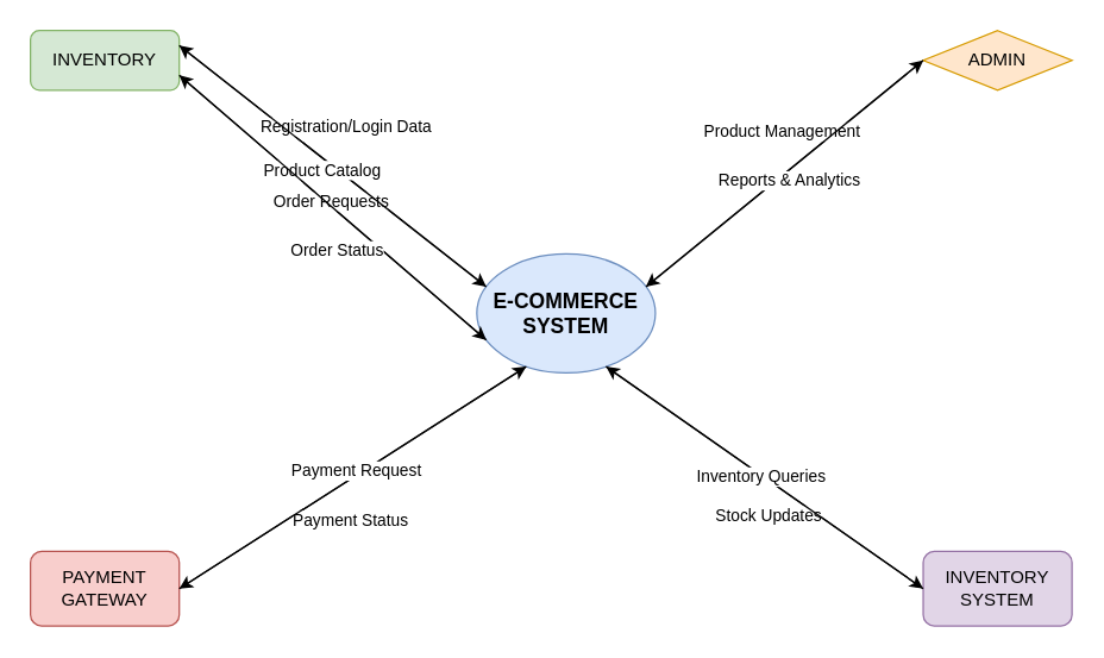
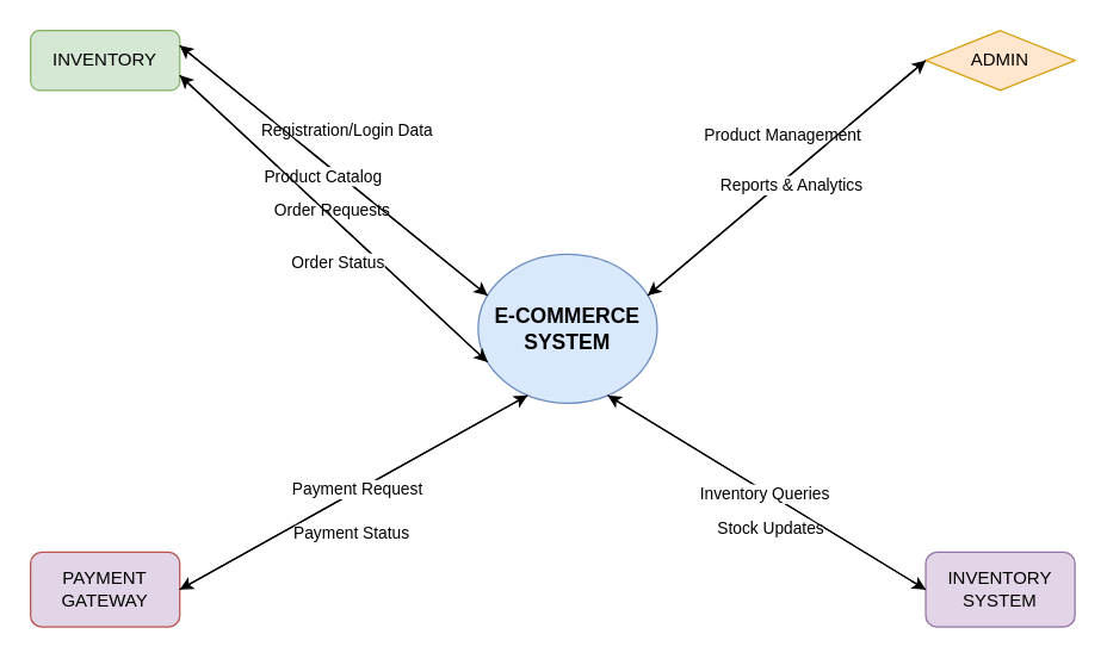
  <mxCell id="0" />
  <mxCell id="1" parent="0" />
- <mxCell id="2" value="E-COMMERCE&#10;SYSTEM" style="ellipse;whiteSpace=wrap;html=1;fillColor=#dae8fc;strokeColor=#6c8ebf;fontStyle=1;fontSize=14;" vertex="1" parent="1"><mxGeometry x="320" y="170" width="120" height="80" as="geometry" /></mxCell>
+ <mxCell id="2" value="E-COMMERCE&#10;SYSTEM" style="ellipse;whiteSpace=wrap;html=1;fillColor=#dae8fc;strokeColor=#6c8ebf;fontStyle=1;fontSize=14;" vertex="1" parent="1"><mxGeometry x="320" y="170" width="120" height="100" as="geometry" /></mxCell>
  <mxCell id="3" value="INVENTORY" style="rounded=1;whiteSpace=wrap;html=1;fillColor=#d5e8d4;strokeColor=#82b366;" vertex="1" parent="1"><mxGeometry x="20" y="20" width="100" height="40" as="geometry" /></mxCell>
  <mxCell id="4" value="ADMIN" style="rhombus;whiteSpace=wrap;html=1;fillColor=#ffe6cc;strokeColor=#d79b00;" vertex="1" parent="1"><mxGeometry x="620" y="20" width="100" height="40" as="geometry" /></mxCell>
- <mxCell id="5" value="PAYMENT&#10;GATEWAY" style="rounded=1;whiteSpace=wrap;html=1;fillColor=#f8cecc;strokeColor=#b85450;" vertex="1" parent="1"><mxGeometry x="20" y="370" width="100" height="50" as="geometry" /></mxCell>
+ <mxCell id="5" value="PAYMENT&#10;GATEWAY" style="rounded=1;whiteSpace=wrap;html=1;fillColor=#e1d5e7;strokeColor=#b85450;" vertex="1" parent="1"><mxGeometry x="20" y="370" width="100" height="50" as="geometry" /></mxCell>
  <mxCell id="6" value="INVENTORY&#10;SYSTEM" style="rounded=1;whiteSpace=wrap;html=1;fillColor=#e1d5e7;strokeColor=#9673a6;" vertex="1" parent="1"><mxGeometry x="620" y="370" width="100" height="50" as="geometry" /></mxCell>
  <mxCell id="7" value="" style="endArrow=classic;html=1;rounded=0;exitX=1;exitY=0.25;exitDx=0;exitDy=0;entryX=0;entryY=0.25;entryDx=0;entryDy=0;" edge="1" parent="1" source="3" target="2"><mxGeometry width="50" height="50" relative="1" as="geometry"><mxPoint x="270" y="220" as="sourcePoint" /><mxPoint x="320" y="170" as="targetPoint" /></mxGeometry></mxCell>
  <mxCell id="8" value="Registration/Login Data" style="edgeLabel;html=1;align=center;verticalAlign=middle;resizable=0;points=[];" vertex="1" connectable="0" parent="7"><mxGeometry x="-0.2" y="-2" relative="1" as="geometry"><mxPoint x="30" y="-12" as="offset" /></mxGeometry></mxCell>
  <mxCell id="9" value="" style="endArrow=classic;html=1;rounded=0;exitX=1;exitY=0.75;exitDx=0;exitDy=0;entryX=0;entryY=0.75;entryDx=0;entryDy=0;" edge="1" parent="1" source="3" target="2"><mxGeometry width="50" height="50" relative="1" as="geometry"><mxPoint x="270" y="220" as="sourcePoint" /><mxPoint x="320" y="170" as="targetPoint" /></mxGeometry></mxCell>
  <mxCell id="10" value="Order Requests" style="edgeLabel;html=1;align=center;verticalAlign=middle;resizable=0;points=[];" vertex="1" connectable="0" parent="9"><mxGeometry x="-0.2" y="-2" relative="1" as="geometry"><mxPoint x="20" y="12" as="offset" /></mxGeometry></mxCell>
  <mxCell id="11" value="" style="endArrow=classic;html=1;rounded=0;exitX=0;exitY=0.25;exitDx=0;exitDy=0;entryX=1;entryY=0.25;entryDx=0;entryDy=0;" edge="1" parent="1" source="2" target="3"><mxGeometry width="50" height="50" relative="1" as="geometry"><mxPoint x="270" y="220" as="sourcePoint" /><mxPoint x="320" y="170" as="targetPoint" /></mxGeometry></mxCell>
  <mxCell id="12" value="Product Catalog" style="edgeLabel;html=1;align=center;verticalAlign=middle;resizable=0;points=[];" vertex="1" connectable="0" parent="11"><mxGeometry x="-0.2" y="-2" relative="1" as="geometry"><mxPoint x="-30" y="-12" as="offset" /></mxGeometry></mxCell>
  <mxCell id="13" value="" style="endArrow=classic;html=1;rounded=0;exitX=0;exitY=0.75;exitDx=0;exitDy=0;entryX=1;entryY=0.75;entryDx=0;entryDy=0;" edge="1" parent="1" source="2" target="3"><mxGeometry width="50" height="50" relative="1" as="geometry"><mxPoint x="270" y="220" as="sourcePoint" /><mxPoint x="320" y="170" as="targetPoint" /></mxGeometry></mxCell>
  <mxCell id="14" value="Order Status" style="edgeLabel;html=1;align=center;verticalAlign=middle;resizable=0;points=[];" vertex="1" connectable="0" parent="13"><mxGeometry x="-0.2" y="-2" relative="1" as="geometry"><mxPoint x="-20" y="12" as="offset" /></mxGeometry></mxCell>
  <mxCell id="15" value="" style="endArrow=classic;html=1;rounded=0;exitX=0;exitY=0.5;exitDx=0;exitDy=0;entryX=1;entryY=0.25;entryDx=0;entryDy=0;" edge="1" parent="1" source="4" target="2"><mxGeometry width="50" height="50" relative="1" as="geometry"><mxPoint x="270" y="220" as="sourcePoint" /><mxPoint x="320" y="170" as="targetPoint" /></mxGeometry></mxCell>
  <mxCell id="16" value="Product Management" style="edgeLabel;html=1;align=center;verticalAlign=middle;resizable=0;points=[];" vertex="1" connectable="0" parent="15"><mxGeometry x="-0.2" y="-2" relative="1" as="geometry"><mxPoint x="-20" y="-12" as="offset" /></mxGeometry></mxCell>
  <mxCell id="17" value="" style="endArrow=classic;html=1;rounded=0;exitX=1;exitY=0.25;exitDx=0;exitDy=0;entryX=0;entryY=0.5;entryDx=0;entryDy=0;" edge="1" parent="1" source="2" target="4"><mxGeometry width="50" height="50" relative="1" as="geometry"><mxPoint x="270" y="220" as="sourcePoint" /><mxPoint x="320" y="170" as="targetPoint" /></mxGeometry></mxCell>
  <mxCell id="18" value="Reports &amp; Analytics" style="edgeLabel;html=1;align=center;verticalAlign=middle;resizable=0;points=[];" vertex="1" connectable="0" parent="17"><mxGeometry x="-0.2" y="-2" relative="1" as="geometry"><mxPoint x="20" y="-12" as="offset" /></mxGeometry></mxCell>
  <mxCell id="19" value="" style="endArrow=classic;html=1;rounded=0;exitX=1;exitY=0.5;exitDx=0;exitDy=0;entryX=0.25;entryY=1;entryDx=0;entryDy=0;" edge="1" parent="1" source="5" target="2"><mxGeometry width="50" height="50" relative="1" as="geometry"><mxPoint x="270" y="320" as="sourcePoint" /><mxPoint x="320" y="270" as="targetPoint" /></mxGeometry></mxCell>
  <mxCell id="20" value="Payment Status" style="edgeLabel;html=1;align=center;verticalAlign=middle;resizable=0;points=[];" vertex="1" connectable="0" parent="19"><mxGeometry x="-0.2" y="-2" relative="1" as="geometry"><mxPoint x="20" y="12" as="offset" /></mxGeometry></mxCell>
  <mxCell id="21" value="" style="endArrow=classic;html=1;rounded=0;exitX=0.25;exitY=1;exitDx=0;exitDy=0;entryX=1;entryY=0.5;entryDx=0;entryDy=0;" edge="1" parent="1" source="2" target="5"><mxGeometry width="50" height="50" relative="1" as="geometry"><mxPoint x="270" y="320" as="sourcePoint" /><mxPoint x="320" y="270" as="targetPoint" /></mxGeometry></mxCell>
  <mxCell id="22" value="Payment Request" style="edgeLabel;html=1;align=center;verticalAlign=middle;resizable=0;points=[];" vertex="1" connectable="0" parent="21"><mxGeometry x="-0.2" y="-2" relative="1" as="geometry"><mxPoint x="-20" y="12" as="offset" /></mxGeometry></mxCell>
  <mxCell id="23" value="" style="endArrow=classic;html=1;rounded=0;exitX=0;exitY=0.5;exitDx=0;exitDy=0;entryX=0.75;entryY=1;entryDx=0;entryDy=0;" edge="1" parent="1" source="6" target="2"><mxGeometry width="50" height="50" relative="1" as="geometry"><mxPoint x="270" y="320" as="sourcePoint" /><mxPoint x="320" y="270" as="targetPoint" /></mxGeometry></mxCell>
  <mxCell id="24" value="Stock Updates" style="edgeLabel;html=1;align=center;verticalAlign=middle;resizable=0;points=[];" vertex="1" connectable="0" parent="23"><mxGeometry x="-0.2" y="-2" relative="1" as="geometry"><mxPoint x="-20" y="12" as="offset" /></mxGeometry></mxCell>
  <mxCell id="25" value="" style="endArrow=classic;html=1;rounded=0;exitX=0.75;exitY=1;exitDx=0;exitDy=0;entryX=0;entryY=0.5;entryDx=0;entryDy=0;" edge="1" parent="1" source="2" target="6"><mxGeometry width="50" height="50" relative="1" as="geometry"><mxPoint x="270" y="320" as="sourcePoint" /><mxPoint x="320" y="270" as="targetPoint" /></mxGeometry></mxCell>
  <mxCell id="26" value="Inventory Queries" style="edgeLabel;html=1;align=center;verticalAlign=middle;resizable=0;points=[];" vertex="1" connectable="0" parent="25"><mxGeometry x="-0.2" y="-2" relative="1" as="geometry"><mxPoint x="20" y="12" as="offset" /></mxGeometry></mxCell>
